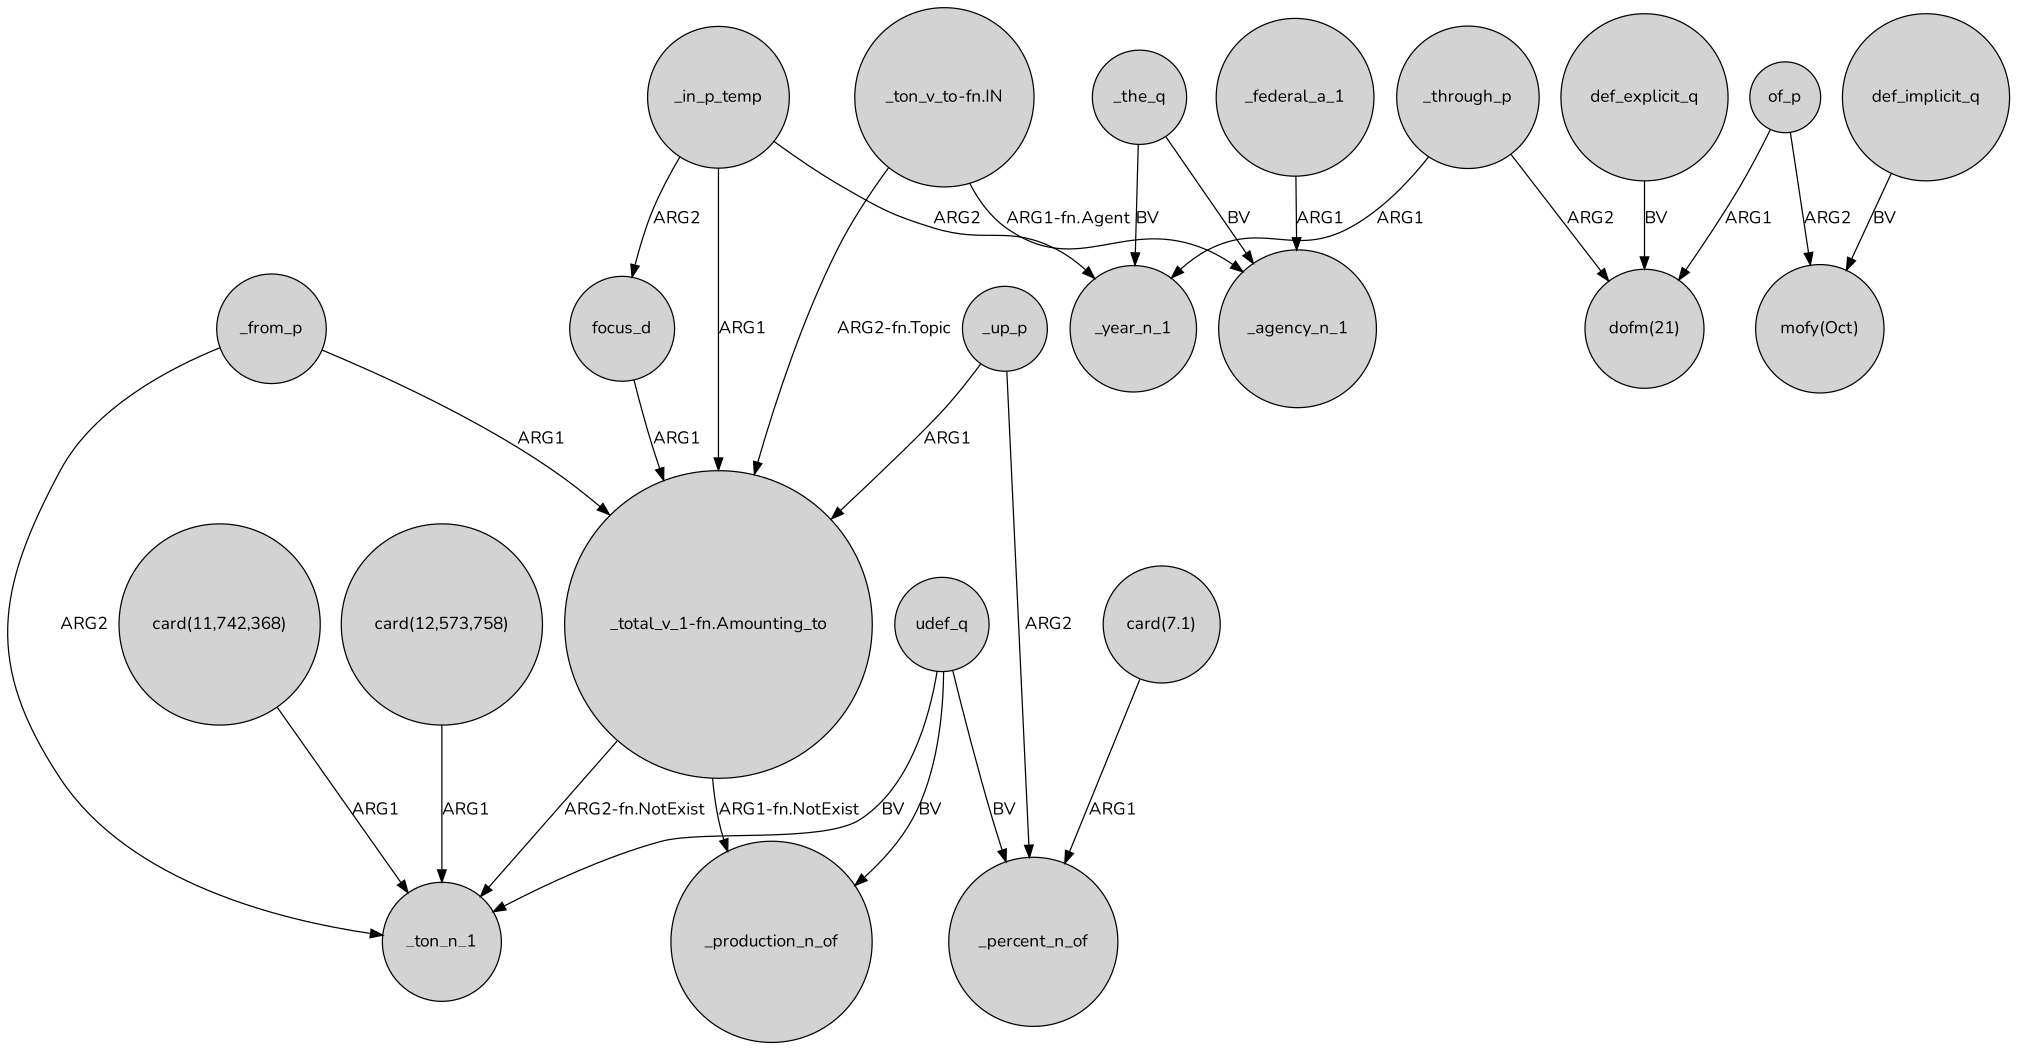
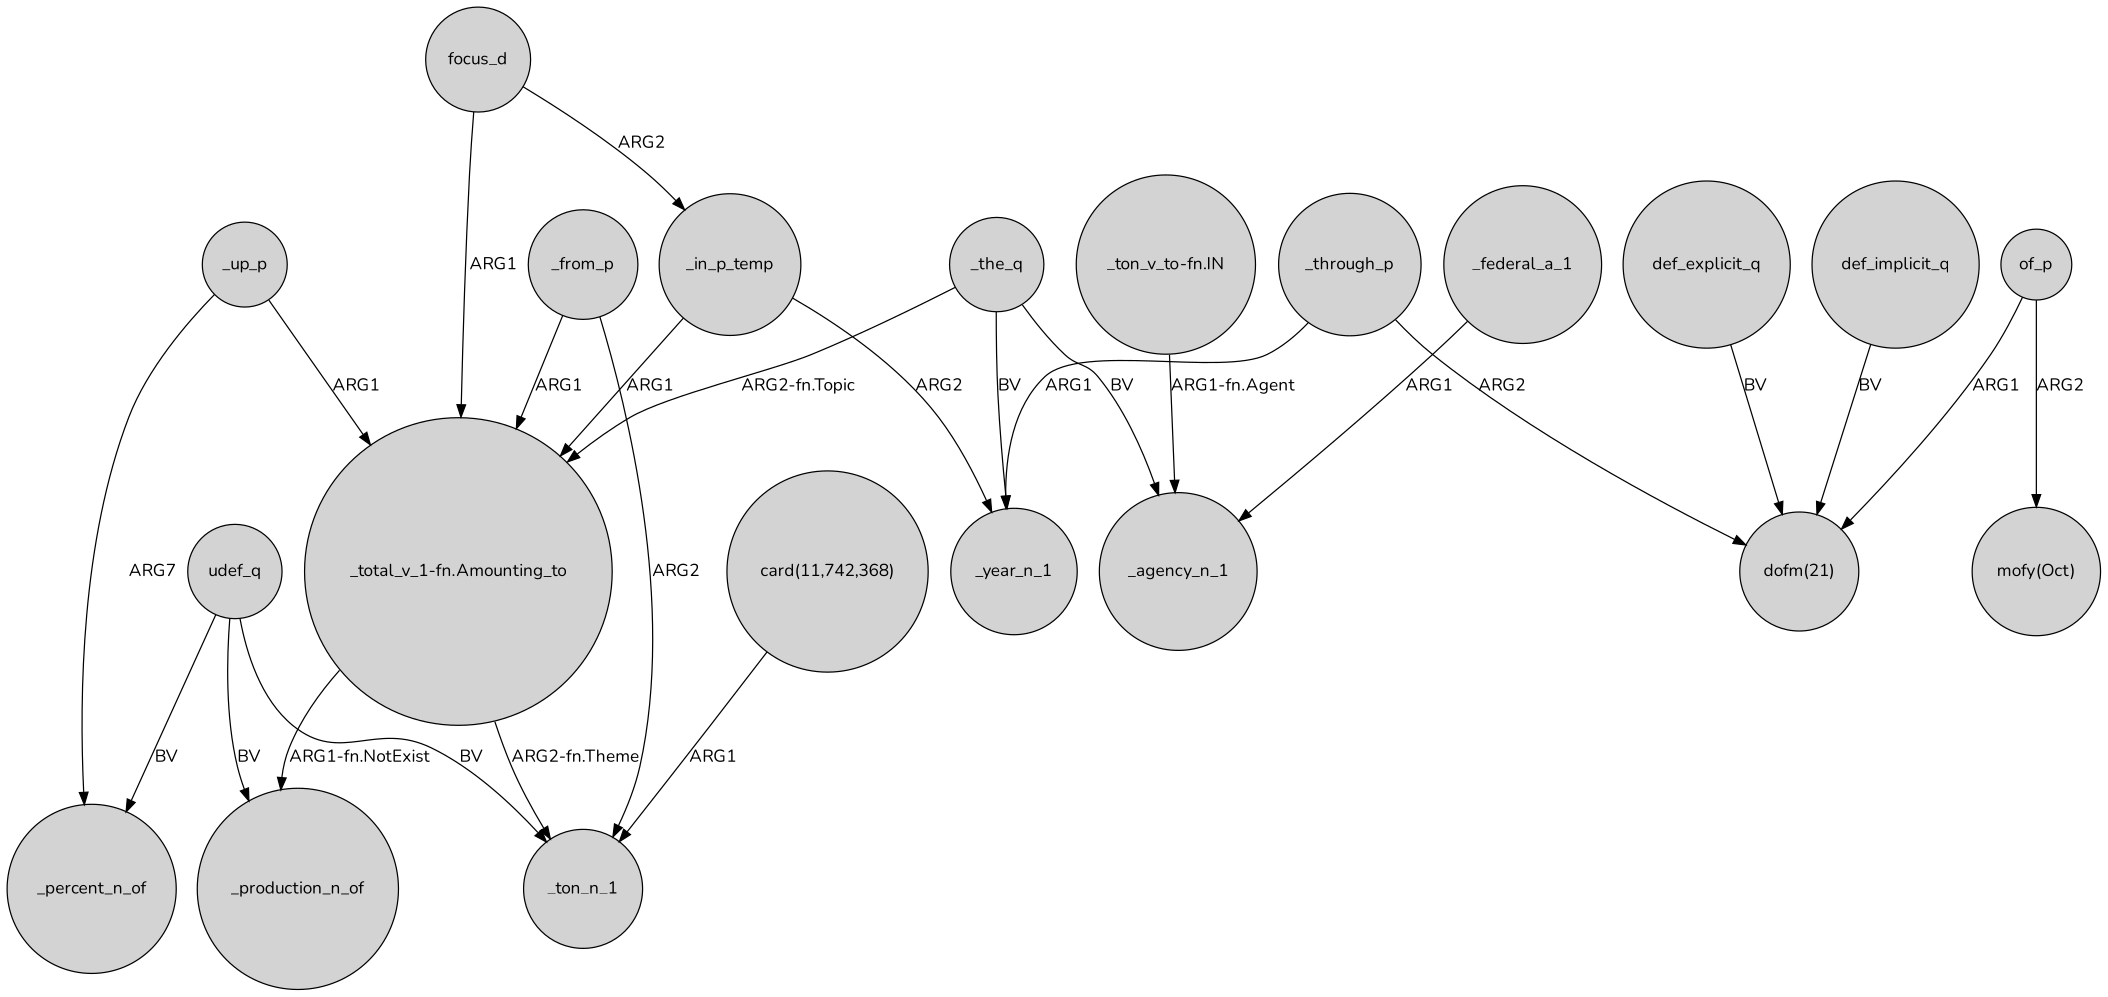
  digraph {
    fontname=Nunito
    node [fontname=Nunito shape=circle style=filled]
    edge [fontname=Nunito]
    udef_q
    _production_n_of
    _percent_n_of
    _ton_n_1
    _the_q
    _agency_n_1
    _year_n_1
    focus_d
    _in_p_temp
    "_total_v_1-fn.Amounting_to"
    n11 [label="_ton_v_to-fn.IN"]
    def_implicit_q
    "mofy(Oct)"
-   "card(7.1)"
    of_p
    "dofm(21)"
    _up_p
    _through_p
-   "card(12,573,758)"
    def_explicit_q
    _from_p
    _federal_a_1
    "card(11,742,368)"
    udef_q -> _production_n_of [label=BV]
    udef_q -> _percent_n_of [label=BV]
    udef_q -> _ton_n_1 [label=BV]
    _the_q -> _agency_n_1 [label=BV]
    _the_q -> _year_n_1 [label=BV]
-   _in_p_temp -> focus_d [label=ARG2]
+   focus_d -> _in_p_temp [label=ARG2]
    focus_d -> "_total_v_1-fn.Amounting_to" [label=ARG1]
    _in_p_temp -> _year_n_1 [label=ARG2]
    _in_p_temp -> "_total_v_1-fn.Amounting_to" [label=ARG1]
    "_total_v_1-fn.Amounting_to" -> _production_n_of [label="ARG1-fn.NotExist"]
-   "_total_v_1-fn.Amounting_to" -> _ton_n_1 [label="ARG2-fn.NotExist"]
+   "_total_v_1-fn.Amounting_to" -> _ton_n_1 [label="ARG2-fn.Theme"]
    n11 -> _agency_n_1 [label="ARG1-fn.Agent"]
-   n11 -> "_total_v_1-fn.Amounting_to" [label="ARG2-fn.Topic"]
-   def_implicit_q -> "mofy(Oct)" [label=BV]
-   "card(7.1)" -> _percent_n_of [label=ARG1]
+   _the_q -> "_total_v_1-fn.Amounting_to" [label="ARG2-fn.Topic"]
+   def_implicit_q -> "dofm(21)" [label=BV]
    of_p -> "mofy(Oct)" [label=ARG2]
    of_p -> "dofm(21)" [label=ARG1]
-   _up_p -> _percent_n_of [label=ARG2]
+   _up_p -> _percent_n_of [label=ARG7]
    _up_p -> "_total_v_1-fn.Amounting_to" [label=ARG1]
    _through_p -> _year_n_1 [label=ARG1]
    _through_p -> "dofm(21)" [label=ARG2]
-   "card(12,573,758)" -> _ton_n_1 [label=ARG1]
    def_explicit_q -> "dofm(21)" [label=BV]
    _from_p -> _ton_n_1 [label=ARG2]
    _from_p -> "_total_v_1-fn.Amounting_to" [label=ARG1]
    _federal_a_1 -> _agency_n_1 [label=ARG1]
    "card(11,742,368)" -> _ton_n_1 [label=ARG1]
  }
